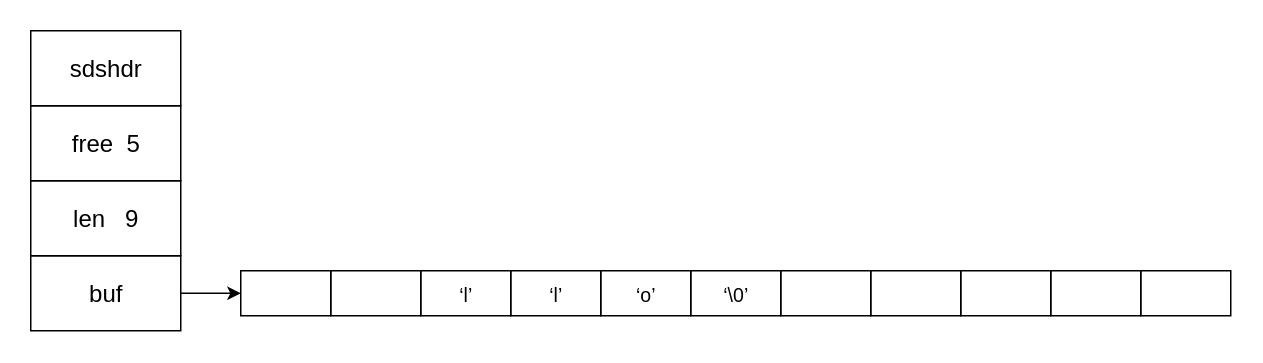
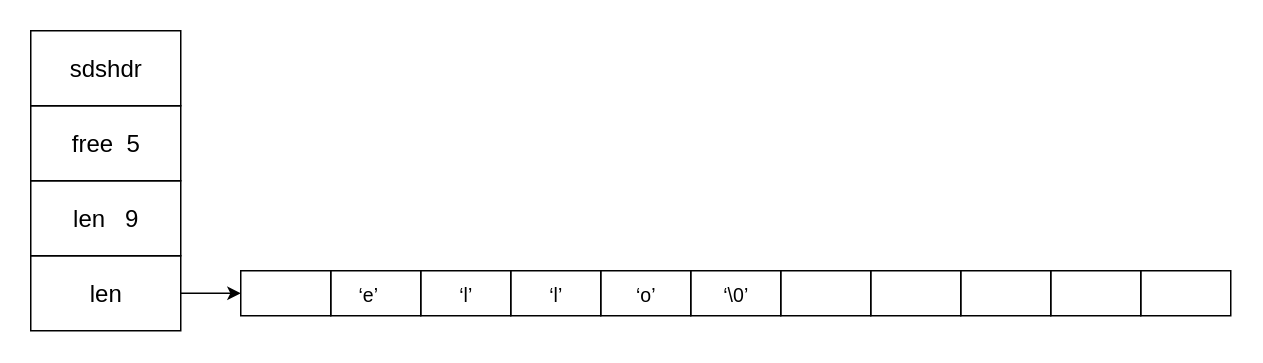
  <mxCell id="0" />
  <mxCell id="1" parent="0" />
  <mxCell id="2" value="" style="verticalLabelPosition=bottom;verticalAlign=top;html=1;shape=mxgraph.basic.rect;fillColor2=none;strokeWidth=1;size=20;indent=5;fontSize=15;fillColor=none;" vertex="1" parent="1"><mxGeometry x="20" y="20" width="100" height="50" as="geometry" /></mxCell>
  <mxCell id="3" value="" style="verticalLabelPosition=bottom;verticalAlign=top;html=1;shape=mxgraph.basic.rect;fillColor2=none;strokeWidth=1;size=20;indent=5;fontSize=15;fillColor=none;" vertex="1" parent="1"><mxGeometry x="20" y="70" width="100" height="50" as="geometry" /></mxCell>
  <mxCell id="4" value="" style="verticalLabelPosition=bottom;verticalAlign=top;html=1;shape=mxgraph.basic.rect;fillColor2=none;strokeWidth=1;size=20;indent=5;fontSize=15;fillColor=none;" vertex="1" parent="1"><mxGeometry x="20" y="120" width="100" height="50" as="geometry" /></mxCell>
  <mxCell id="5" style="edgeStyle=orthogonalEdgeStyle;html=1;fontSize=16;" edge="1" parent="1" source="6" target="11"><mxGeometry relative="1" as="geometry" /></mxCell>
  <mxCell id="6" value="" style="verticalLabelPosition=bottom;verticalAlign=top;html=1;shape=mxgraph.basic.rect;fillColor2=none;strokeWidth=1;size=20;indent=5;fontSize=15;fillColor=none;" vertex="1" parent="1"><mxGeometry x="20" y="170" width="100" height="50" as="geometry" /></mxCell>
  <mxCell id="7" value="&lt;span style=&quot;font-size: 16px&quot;&gt;sdshdr&lt;/span&gt;" style="text;html=1;align=center;verticalAlign=middle;resizable=0;points=[];autosize=1;strokeColor=none;fillColor=none;fontSize=15;" vertex="1" parent="1"><mxGeometry x="40" y="35" width="60" height="20" as="geometry" /></mxCell>
  <mxCell id="8" value="&lt;span style=&quot;font-size: 16px&quot;&gt;free&amp;nbsp;&amp;nbsp;&lt;/span&gt;&lt;span style=&quot;font-size: 16px&quot;&gt;5&lt;/span&gt;&lt;span style=&quot;font-size: 16px&quot;&gt;&lt;br&gt;&lt;/span&gt;" style="text;html=1;align=center;verticalAlign=middle;resizable=0;points=[];autosize=1;strokeColor=none;fillColor=none;fontSize=15;" vertex="1" parent="1"><mxGeometry x="40" y="85" width="60" height="20" as="geometry" /></mxCell>
  <mxCell id="9" value="&lt;span style=&quot;font-size: 16px&quot;&gt;len&amp;nbsp; &amp;nbsp;9&lt;/span&gt;&lt;span style=&quot;font-size: 16px&quot;&gt;&lt;br&gt;&lt;/span&gt;" style="text;html=1;align=center;verticalAlign=middle;resizable=0;points=[];autosize=1;strokeColor=none;fillColor=none;fontSize=15;" vertex="1" parent="1"><mxGeometry x="40" y="135" width="60" height="20" as="geometry" /></mxCell>
- <mxCell id="10" value="&lt;span style=&quot;font-size: 16px&quot;&gt;buf&lt;/span&gt;" style="text;html=1;align=center;verticalAlign=middle;resizable=0;points=[];autosize=1;strokeColor=none;fillColor=none;fontSize=15;" vertex="1" parent="1"><mxGeometry x="50" y="185" width="40" height="20" as="geometry" /></mxCell>
+ <mxCell id="10" value="&lt;span style=&quot;font-size: 16px&quot;&gt;len&lt;/span&gt;" style="text;html=1;align=center;verticalAlign=middle;resizable=0;points=[];autosize=1;strokeColor=none;fillColor=none;fontSize=15;" vertex="1" parent="1"><mxGeometry x="50" y="185" width="40" height="20" as="geometry" /></mxCell>
  <mxCell id="11" value="" style="verticalLabelPosition=bottom;verticalAlign=top;html=1;shape=mxgraph.basic.rect;fillColor2=none;strokeWidth=1;size=20;indent=5;fontSize=15;fillColor=none;" vertex="1" parent="1"><mxGeometry x="160" y="180" width="60" height="30" as="geometry" /></mxCell>
  <mxCell id="12" value="" style="verticalLabelPosition=bottom;verticalAlign=top;html=1;shape=mxgraph.basic.rect;fillColor2=none;strokeWidth=1;size=20;indent=5;fontSize=15;fillColor=none;" vertex="1" parent="1"><mxGeometry x="220" y="180" width="60" height="30" as="geometry" /></mxCell>
  <mxCell id="13" value="" style="verticalLabelPosition=bottom;verticalAlign=top;html=1;shape=mxgraph.basic.rect;fillColor2=none;strokeWidth=1;size=20;indent=5;fontSize=15;fillColor=none;" vertex="1" parent="1"><mxGeometry x="280" y="180" width="60" height="30" as="geometry" /></mxCell>
  <mxCell id="14" value="" style="verticalLabelPosition=bottom;verticalAlign=top;html=1;shape=mxgraph.basic.rect;fillColor2=none;strokeWidth=1;size=20;indent=5;fontSize=15;fillColor=none;" vertex="1" parent="1"><mxGeometry x="340" y="180" width="60" height="30" as="geometry" /></mxCell>
  <mxCell id="15" value="" style="verticalLabelPosition=bottom;verticalAlign=top;html=1;shape=mxgraph.basic.rect;fillColor2=none;strokeWidth=1;size=20;indent=5;fontSize=15;fillColor=none;" vertex="1" parent="1"><mxGeometry x="400" y="180" width="60" height="30" as="geometry" /></mxCell>
  <mxCell id="16" value="" style="verticalLabelPosition=bottom;verticalAlign=top;html=1;shape=mxgraph.basic.rect;fillColor2=none;strokeWidth=1;size=20;indent=5;fontSize=15;fillColor=none;" vertex="1" parent="1"><mxGeometry x="460" y="180" width="60" height="30" as="geometry" /></mxCell>
  <mxCell id="17" value="" style="verticalLabelPosition=bottom;verticalAlign=top;html=1;shape=mxgraph.basic.rect;fillColor2=none;strokeWidth=1;size=20;indent=5;fontSize=15;fillColor=none;" vertex="1" parent="1"><mxGeometry x="520" y="180" width="60" height="30" as="geometry" /></mxCell>
  <mxCell id="18" value="" style="verticalLabelPosition=bottom;verticalAlign=top;html=1;shape=mxgraph.basic.rect;fillColor2=none;strokeWidth=1;size=20;indent=5;fontSize=15;fillColor=none;" vertex="1" parent="1"><mxGeometry x="580" y="180" width="60" height="30" as="geometry" /></mxCell>
  <mxCell id="19" value="" style="verticalLabelPosition=bottom;verticalAlign=top;html=1;shape=mxgraph.basic.rect;fillColor2=none;strokeWidth=1;size=20;indent=5;fontSize=15;fillColor=none;" vertex="1" parent="1"><mxGeometry x="640" y="180" width="60" height="30" as="geometry" /></mxCell>
  <mxCell id="20" value="" style="verticalLabelPosition=bottom;verticalAlign=top;html=1;shape=mxgraph.basic.rect;fillColor2=none;strokeWidth=1;size=20;indent=5;fontSize=15;fillColor=none;" vertex="1" parent="1"><mxGeometry x="700" y="180" width="60" height="30" as="geometry" /></mxCell>
+ <mxCell id="21" value="&lt;span style=&quot;font-size: 13px&quot;&gt;‘e’&lt;/span&gt;" style="text;html=1;align=center;verticalAlign=middle;resizable=0;points=[];autosize=1;strokeColor=none;fillColor=none;fontSize=15;" vertex="1" parent="1"><mxGeometry x="230" y="185" width="30" height="20" as="geometry" /></mxCell>
  <mxCell id="22" value="&lt;span style=&quot;font-size: 13px&quot;&gt;‘l’&lt;/span&gt;" style="text;html=1;align=center;verticalAlign=middle;resizable=0;points=[];autosize=1;strokeColor=none;fillColor=none;fontSize=15;" vertex="1" parent="1"><mxGeometry x="300" y="185" width="20" height="20" as="geometry" /></mxCell>
  <mxCell id="23" value="&lt;span style=&quot;font-size: 13px&quot;&gt;‘l’&lt;/span&gt;" style="text;html=1;align=center;verticalAlign=middle;resizable=0;points=[];autosize=1;strokeColor=none;fillColor=none;fontSize=15;" vertex="1" parent="1"><mxGeometry x="360" y="185" width="20" height="20" as="geometry" /></mxCell>
  <mxCell id="24" value="&lt;span style=&quot;font-size: 13px&quot;&gt;‘o’&lt;/span&gt;" style="text;html=1;align=center;verticalAlign=middle;resizable=0;points=[];autosize=1;strokeColor=none;fillColor=none;fontSize=15;" vertex="1" parent="1"><mxGeometry x="415" y="185" width="30" height="20" as="geometry" /></mxCell>
  <mxCell id="25" value="&lt;span style=&quot;font-size: 13px&quot;&gt;‘\0’&lt;/span&gt;" style="text;html=1;align=center;verticalAlign=middle;resizable=0;points=[];autosize=1;strokeColor=none;fillColor=none;fontSize=15;" vertex="1" parent="1"><mxGeometry x="475" y="185" width="30" height="20" as="geometry" /></mxCell>
  <mxCell id="26" value="" style="verticalLabelPosition=bottom;verticalAlign=top;html=1;shape=mxgraph.basic.rect;fillColor2=none;strokeWidth=1;size=15;indent=5;fontSize=15;fillColor=none;" vertex="1" parent="1"><mxGeometry x="760" y="180" width="60" height="30" as="geometry" /></mxCell>
